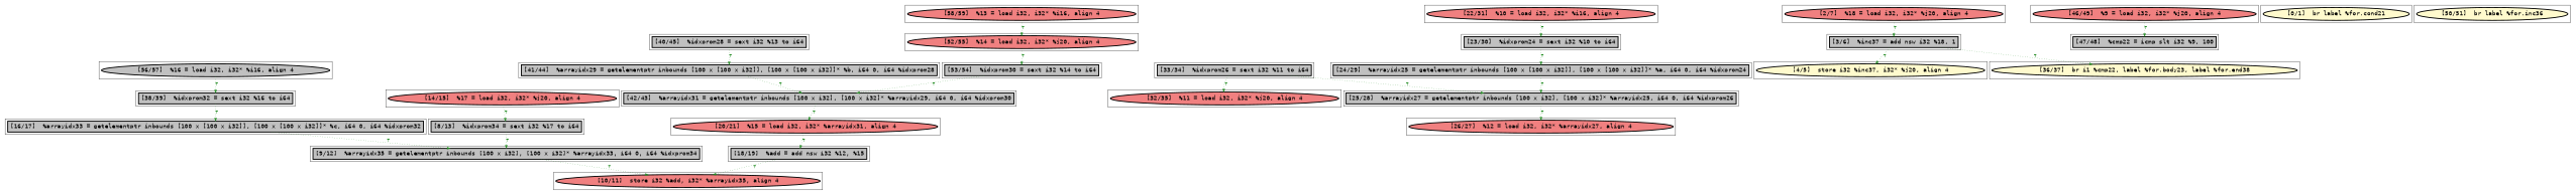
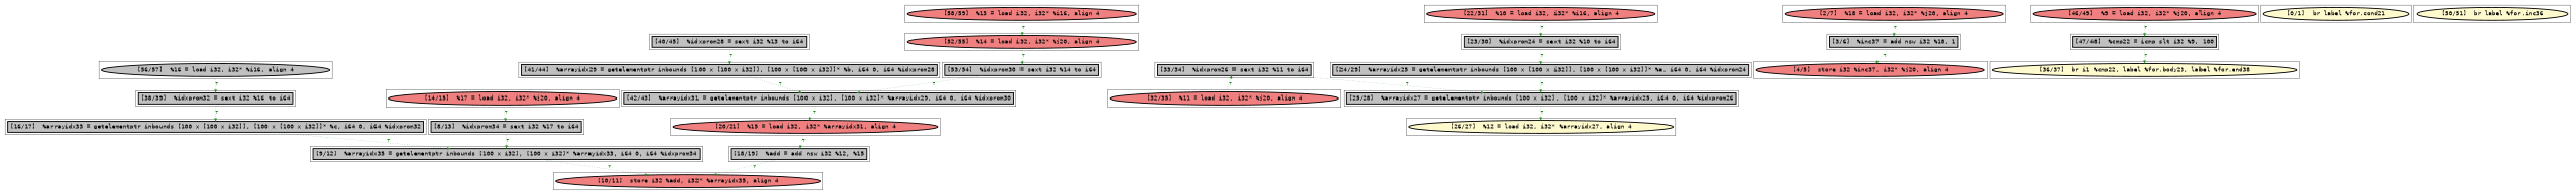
  digraph {
    fontname="DejaVu Sans Mono"
    node [fillcolor=grey fontname="DejaVu Sans Mono" fontsize=20 penwidth=3.0 shape=rectangle style=filled]
    edge [color=forestgreen fontcolor=forestgreen fontname="DejaVu Sans Mono" style=dotted]
    n1 [label="[42/43]  %arrayidx31 = getelementptr inbounds [100 x i32], [100 x i32]* %arrayidx29, i64 0, i64 %idxprom30"]
    n2 [label="[40/45]  %idxprom28 = sext i32 %13 to i64"]
    n3 [fillcolor=lightcoral label="[58/59]  %13 = load i32, i32* %i16, align 4" shape=ellipse]
    n4 [label="[38/39]  %idxprom32 = sext i32 %16 to i64"]
    n5 [fillcolor=lightcoral label="[20/21]  %15 = load i32, i32* %arrayidx31, align 4" shape=ellipse]
    n6 [label="[41/44]  %arrayidx29 = getelementptr inbounds [100 x [100 x i32]], [100 x [100 x i32]]* %b, i64 0, i64 %idxprom28"]
    n7 [label="[23/30]  %idxprom24 = sext i32 %10 to i64"]
-   n8 [fillcolor=lightcoral label="[26/27]  %12 = load i32, i32* %arrayidx27, align 4" shape=ellipse]
+   n8 [fillcolor=lemonchiffon label="[26/27]  %12 = load i32, i32* %arrayidx27, align 4" shape=ellipse]
    n9 [fillcolor=lemonchiffon label="[36/37]  br i1 %cmp22, label %for.body23, label %for.end38" shape=ellipse]
    n10 [label="[53/54]  %idxprom30 = sext i32 %14 to i64"]
    n11 [label="[9/12]  %arrayidx35 = getelementptr inbounds [100 x i32], [100 x i32]* %arrayidx33, i64 0, i64 %idxprom34"]
    n12 [fillcolor=lightcoral label="[22/31]  %10 = load i32, i32* %i16, align 4" shape=ellipse]
    n13 [label="[16/17]  %arrayidx33 = getelementptr inbounds [100 x [100 x i32]], [100 x [100 x i32]]* %c, i64 0, i64 %idxprom32"]
    n14 [fillcolor=lightcoral label="[14/15]  %17 = load i32, i32* %j20, align 4" shape=ellipse]
    n15 [label="[8/13]  %idxprom34 = sext i32 %17 to i64"]
    n16 [fillcolor=lightcoral label="[2/7]  %18 = load i32, i32* %j20, align 4" shape=ellipse]
    n17 [label="[18/19]  %add = add nsw i32 %12, %15"]
-   n18 [fillcolor=lemonchiffon label="[4/5]  store i32 %inc37, i32* %j20, align 4" shape=ellipse]
+   n18 [fillcolor=lightcoral label="[4/5]  store i32 %inc37, i32* %j20, align 4" shape=ellipse]
    n19 [fillcolor=lemonchiffon label="[0/1]  br label %for.cond21" shape=ellipse]
    n20 [label="[3/6]  %inc37 = add nsw i32 %18, 1"]
    n21 [fillcolor=lightcoral label="[52/55]  %14 = load i32, i32* %j20, align 4" shape=ellipse]
    n22 [label="[47/48]  %cmp22 = icmp slt i32 %9, 100"]
    n23 [label="[24/29]  %arrayidx25 = getelementptr inbounds [100 x [100 x i32]], [100 x [100 x i32]]* %a, i64 0, i64 %idxprom24"]
    n24 [label="[33/34]  %idxprom26 = sext i32 %11 to i64"]
    n25 [fillcolor=lightcoral label="[46/49]  %9 = load i32, i32* %j20, align 4" shape=ellipse]
    n26 [label="[56/57]  %16 = load i32, i32* %i16, align 4" shape=ellipse]
    n27 [label="[25/28]  %arrayidx27 = getelementptr inbounds [100 x i32], [100 x i32]* %arrayidx25, i64 0, i64 %idxprom26"]
    n28 [fillcolor=lemonchiffon label="[50/51]  br label %for.inc36" shape=ellipse]
    n29 [fillcolor=lightcoral label="[10/11]  store i32 %add, i32* %arrayidx35, align 4" shape=ellipse]
    n30 [fillcolor=lightcoral label="[32/35]  %11 = load i32, i32* %j20, align 4" shape=ellipse]
    subgraph cluster_1 {
      n1
    }
    subgraph cluster_2 {
      n2
    }
    subgraph cluster_3 {
      n3
    }
    subgraph cluster_4 {
      n4
    }
    subgraph cluster_5 {
      n5
    }
    subgraph cluster_6 {
      n6
    }
    subgraph cluster_7 {
      n7
    }
    subgraph cluster_8 {
      n8
    }
    subgraph cluster_9 {
      n9
    }
    subgraph cluster_10 {
      n10
    }
    subgraph cluster_11 {
      n11
    }
    subgraph cluster_12 {
      n12
    }
    subgraph cluster_13 {
      n13
    }
    subgraph cluster_14 {
      n14
    }
    subgraph cluster_15 {
      n15
    }
    subgraph cluster_16 {
      n16
    }
    subgraph cluster_17 {
      n17
    }
    subgraph cluster_18 {
      n18
    }
    subgraph cluster_19 {
      n19
    }
    subgraph cluster_20 {
      n20
    }
    subgraph cluster_21 {
      n21
    }
    subgraph cluster_22 {
      n22
    }
    subgraph cluster_23 {
      n23
    }
    subgraph cluster_24 {
      n24
    }
    subgraph cluster_25 {
      n25
    }
    subgraph cluster_26 {
      n26
    }
    subgraph cluster_27 {
      n27
    }
    subgraph cluster_28 {
      n28
    }
    subgraph cluster_29 {
      n29
    }
    subgraph cluster_30 {
      n30
    }
    n1 -> n5 [label=T]
    n2 -> n6 [label=T]
    n3 -> n21 [label=T]
    n4 -> n13 [label=T]
    n5 -> n17 [label=T]
    n6 -> n1 [label=T]
    n7 -> n23 [label=T]
    n10 -> n1 [label=T]
    n11 -> n29 [label=T]
    n12 -> n7 [label=T]
    n13 -> n11 [label=T]
    n14 -> n15 [label=T]
    n15 -> n11 [label=T]
    n16 -> n20 [label=T]
    n17 -> n29 [label=T]
    n20 -> n18 [label=T]
    n21 -> n10 [label=T]
-   n20 -> n9 [label=T]
+   n22 -> n9 [label=T]
    n23 -> n27 [label=T]
    n24 -> n27 [label=T]
    n25 -> n22 [label=T]
    n26 -> n4 [label=T]
    n27 -> n8 [label=T]
-   n24 -> n30 [label=T]
+   n30 -> n24 [label=T]
  }
